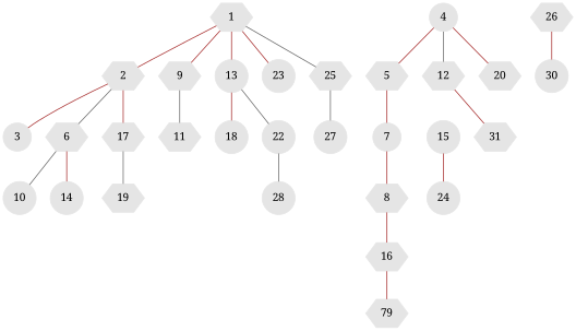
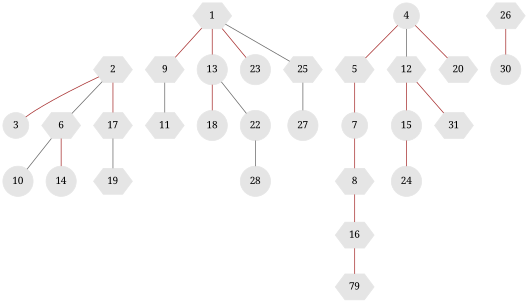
  graph {
    fontname="Noto Serif"
    node [color=gray90 fontname="Noto Serif" shape=hexagon style=filled]
    edge [color=brown fontname="Noto Serif" weight=1.0]
    1
    2
    9
    13 [shape=circle]
    23 [shape=circle]
    25
    3 [shape=circle]
    6
    17
    4 [shape=circle]
    5
    12
    20
    11
    18 [shape=circle]
    22 [shape=circle]
    27 [shape=circle]
    10 [shape=circle]
    14 [shape=circle]
    19
    7 [shape=circle]
    15 [shape=circle]
    31
    8
    16
    n26 [label=79]
    24 [shape=circle]
    28 [shape=circle]
    30 [shape=circle]
    26
-   1 -- 2
    1 -- 9
    1 -- 13
    1 -- 23
    1 -- 25 [color=gray40]
    2 -- 3
    2 -- 6 [color=gray40]
    2 -- 17 [weight=2.0]
    9 -- 11 [color=gray40]
    13 -- 18
    13 -- 22 [color=gray40]
    25 -- 27 [color=gray40]
    6 -- 10 [color=gray40]
    6 -- 14 [weight=2.0]
    17 -- 19 [color=gray40]
    4 -- 5
    4 -- 12 [color=gray40]
    4 -- 20
    5 -- 7 [weight=3.0]
+   12 -- 15 [weight=2.0]
    12 -- 31
    22 -- 28 [color=gray40]
    7 -- 8
    15 -- 24
    8 -- 16
    16 -- n26
    26 -- 30
  }
